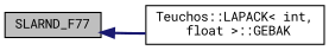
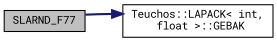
  digraph {
    rankdir=LR
    fontname="Roboto Mono"
    node [color=black fontname="Roboto Mono" fontsize=10 shape=record style=filled]
    n1 [fillcolor=grey75 fontcolor=black height=0.2 label=SLARND_F77 width=0.4]
    n2 [fillcolor=white height=0.2 label="Teuchos::LAPACK\< int,\l float \>::GEBAK" width=0.4]
-   n1 -> n2 [color=midnightblue dir=back fontname="Roboto Mono" fontsize=10 labelfontname=Helvetica labelfontsize=10 style=bold]
+   n2 -> n1 [color=midnightblue dir=back fontname="Roboto Mono" fontsize=10 labelfontname=Helvetica labelfontsize=10 style=bold]
  }
